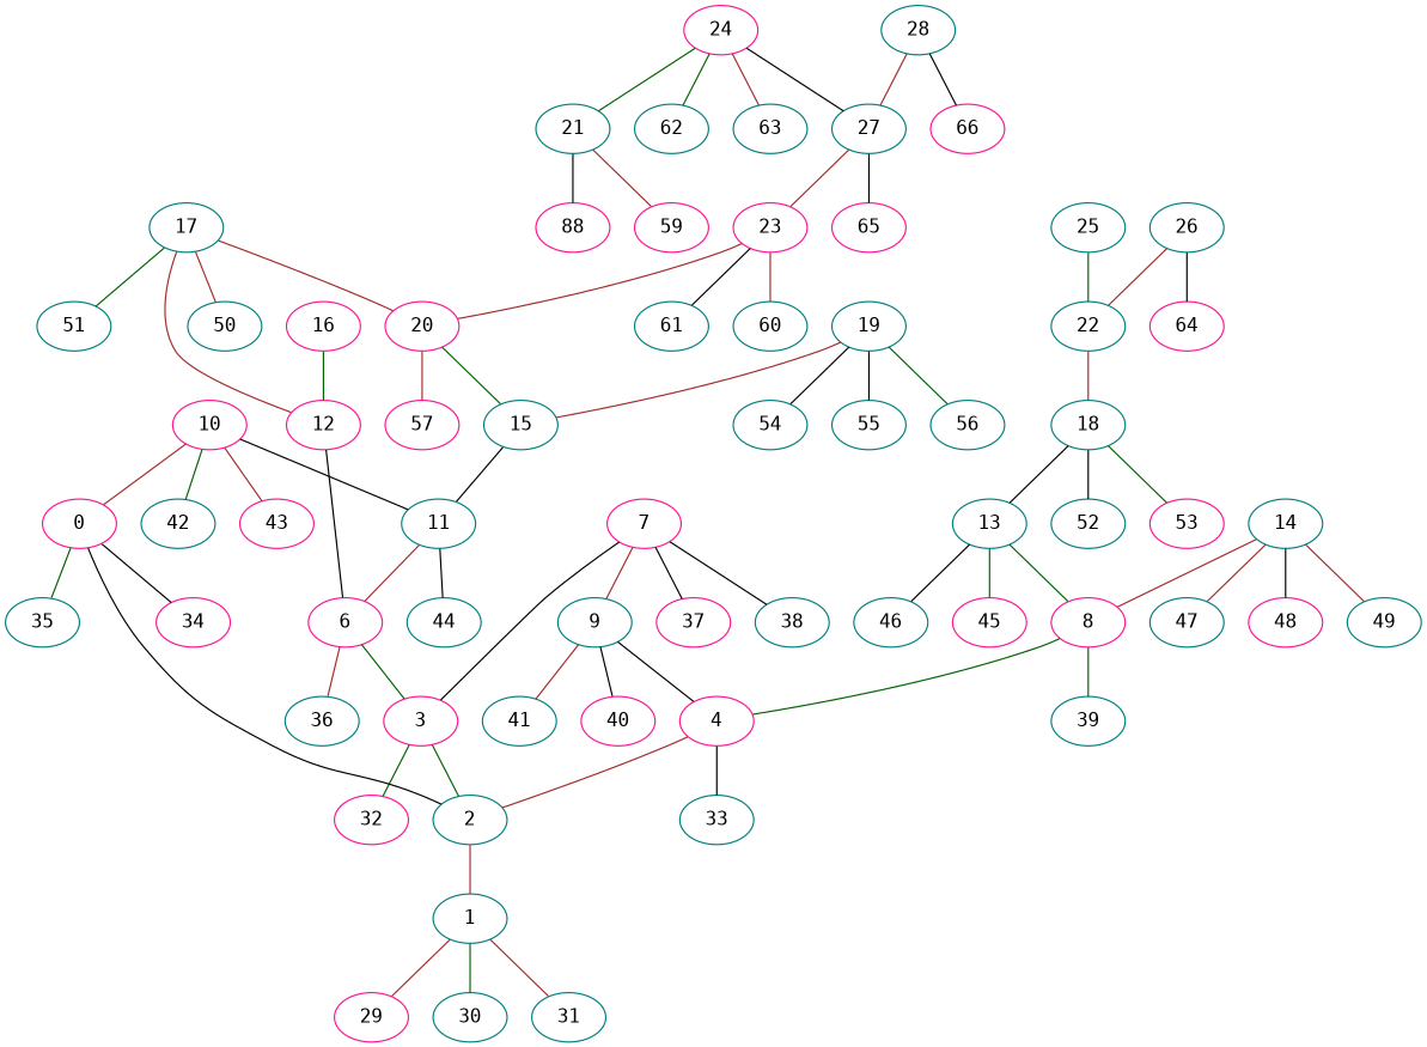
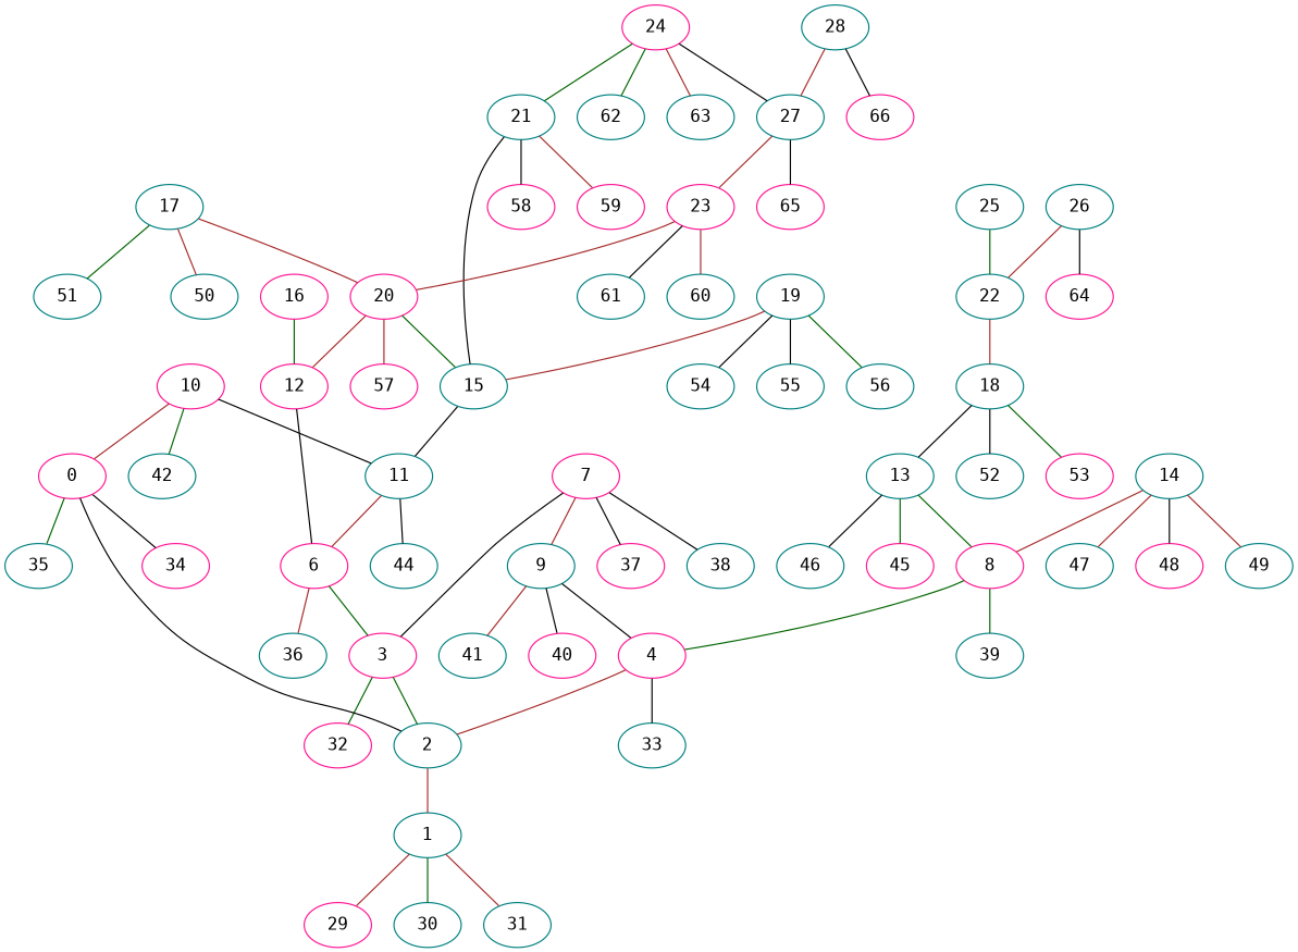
  graph {
    fontname="DejaVu Sans Mono"
    node [chem=H color=teal fontname="DejaVu Sans Mono"]
    edge [color=brown fontname="DejaVu Sans Mono" valence=1]
    1 [chem=C]
    29 [color=deeppink]
    30
    31
    2 [chem=C]
    3 [chem=C color=deeppink]
    32 [color=deeppink]
    4 [chem=C color=deeppink]
    33
    n10 [chem=C color=deeppink label=0]
    34 [color=deeppink]
    35
    6 [chem=C color=deeppink]
    36
    7 [chem=C color=deeppink]
    9 [chem=C]
    37 [color=deeppink]
    38
    40 [color=deeppink]
    41
    8 [chem=C color=deeppink]
    39
    10 [chem=C color=deeppink]
    11 [chem=C]
    42
-   43 [color=deeppink]
    44
    12 [chem=C color=deeppink]
    13 [chem=C]
    45 [color=deeppink]
    46
    14 [chem=C]
    47
    48 [color=deeppink]
    49
    15 [chem=C]
    16 [chem=O color=deeppink]
    17 [chem=C]
    20 [chem=C color=deeppink]
    50
    51
    57 [color=deeppink]
    18 [chem=C]
    52
    53 [color=deeppink]
    19 [chem=C]
    54
    55
    56
    21 [chem=C]
-   58 [color=deeppink label=88]
+   58 [color=deeppink]
    59 [color=deeppink]
    22 [chem=C]
    23 [chem=C color=deeppink]
    60
    61
    24 [chem=C color=deeppink]
    27 [chem=C]
    62
    63
    65 [color=deeppink]
    25 [chem=O]
    26 [chem=O]
    64 [color=deeppink]
    28 [chem=O]
    66 [color=deeppink]
    1 -- 29
    1 -- 30 [color=darkgreen]
    1 -- 31
    2 -- 1
    3 -- 2 [color=darkgreen]
    3 -- 32 [color=darkgreen]
    4 -- 2
    4 -- 33 [color=black]
    n10 -- 2 [color=black]
    n10 -- 34 [color=black]
    n10 -- 35 [color=darkgreen]
    6 -- 3 [color=darkgreen]
    6 -- 36
    7 -- 3 [color=black]
    7 -- 9
    7 -- 37 [color=black]
    7 -- 38 [color=black]
    9 -- 4 [color=black]
    9 -- 40 [color=black]
    9 -- 41
    8 -- 4 [color=darkgreen]
    8 -- 39 [color=darkgreen]
    10 -- n10
    10 -- 11 [color=black]
    10 -- 42 [color=darkgreen]
-   10 -- 43
    11 -- 6
    11 -- 44 [color=black]
    12 -- 6 [color=black]
    13 -- 8 [color=darkgreen]
    13 -- 45 [color=darkgreen]
    13 -- 46 [color=black]
    14 -- 8
    14 -- 47
    14 -- 48 [color=black]
    14 -- 49
    15 -- 11 [color=black]
    16 -- 12 [color=darkgreen valence=2]
-   17 -- 12
+   20 -- 12
    17 -- 20
    17 -- 50
    17 -- 51 [color=darkgreen]
    20 -- 15 [color=darkgreen]
    20 -- 57
    18 -- 13 [color=black]
    18 -- 52 [color=black]
    18 -- 53 [color=darkgreen]
    19 -- 15
    19 -- 54 [color=black]
    19 -- 55 [color=black]
    19 -- 56 [color=darkgreen]
+   21 -- 15 [color=black]
    21 -- 58 [color=black]
    21 -- 59
    22 -- 18
    23 -- 20
    23 -- 60
    23 -- 61 [color=black]
    24 -- 21 [color=darkgreen]
    24 -- 27 [color=black]
    24 -- 62 [color=darkgreen]
    24 -- 63
    27 -- 23
    27 -- 65 [color=black]
    25 -- 22 [color=darkgreen valence=2]
    26 -- 22
    26 -- 64 [color=black]
    28 -- 27
    28 -- 66 [color=black]
  }
